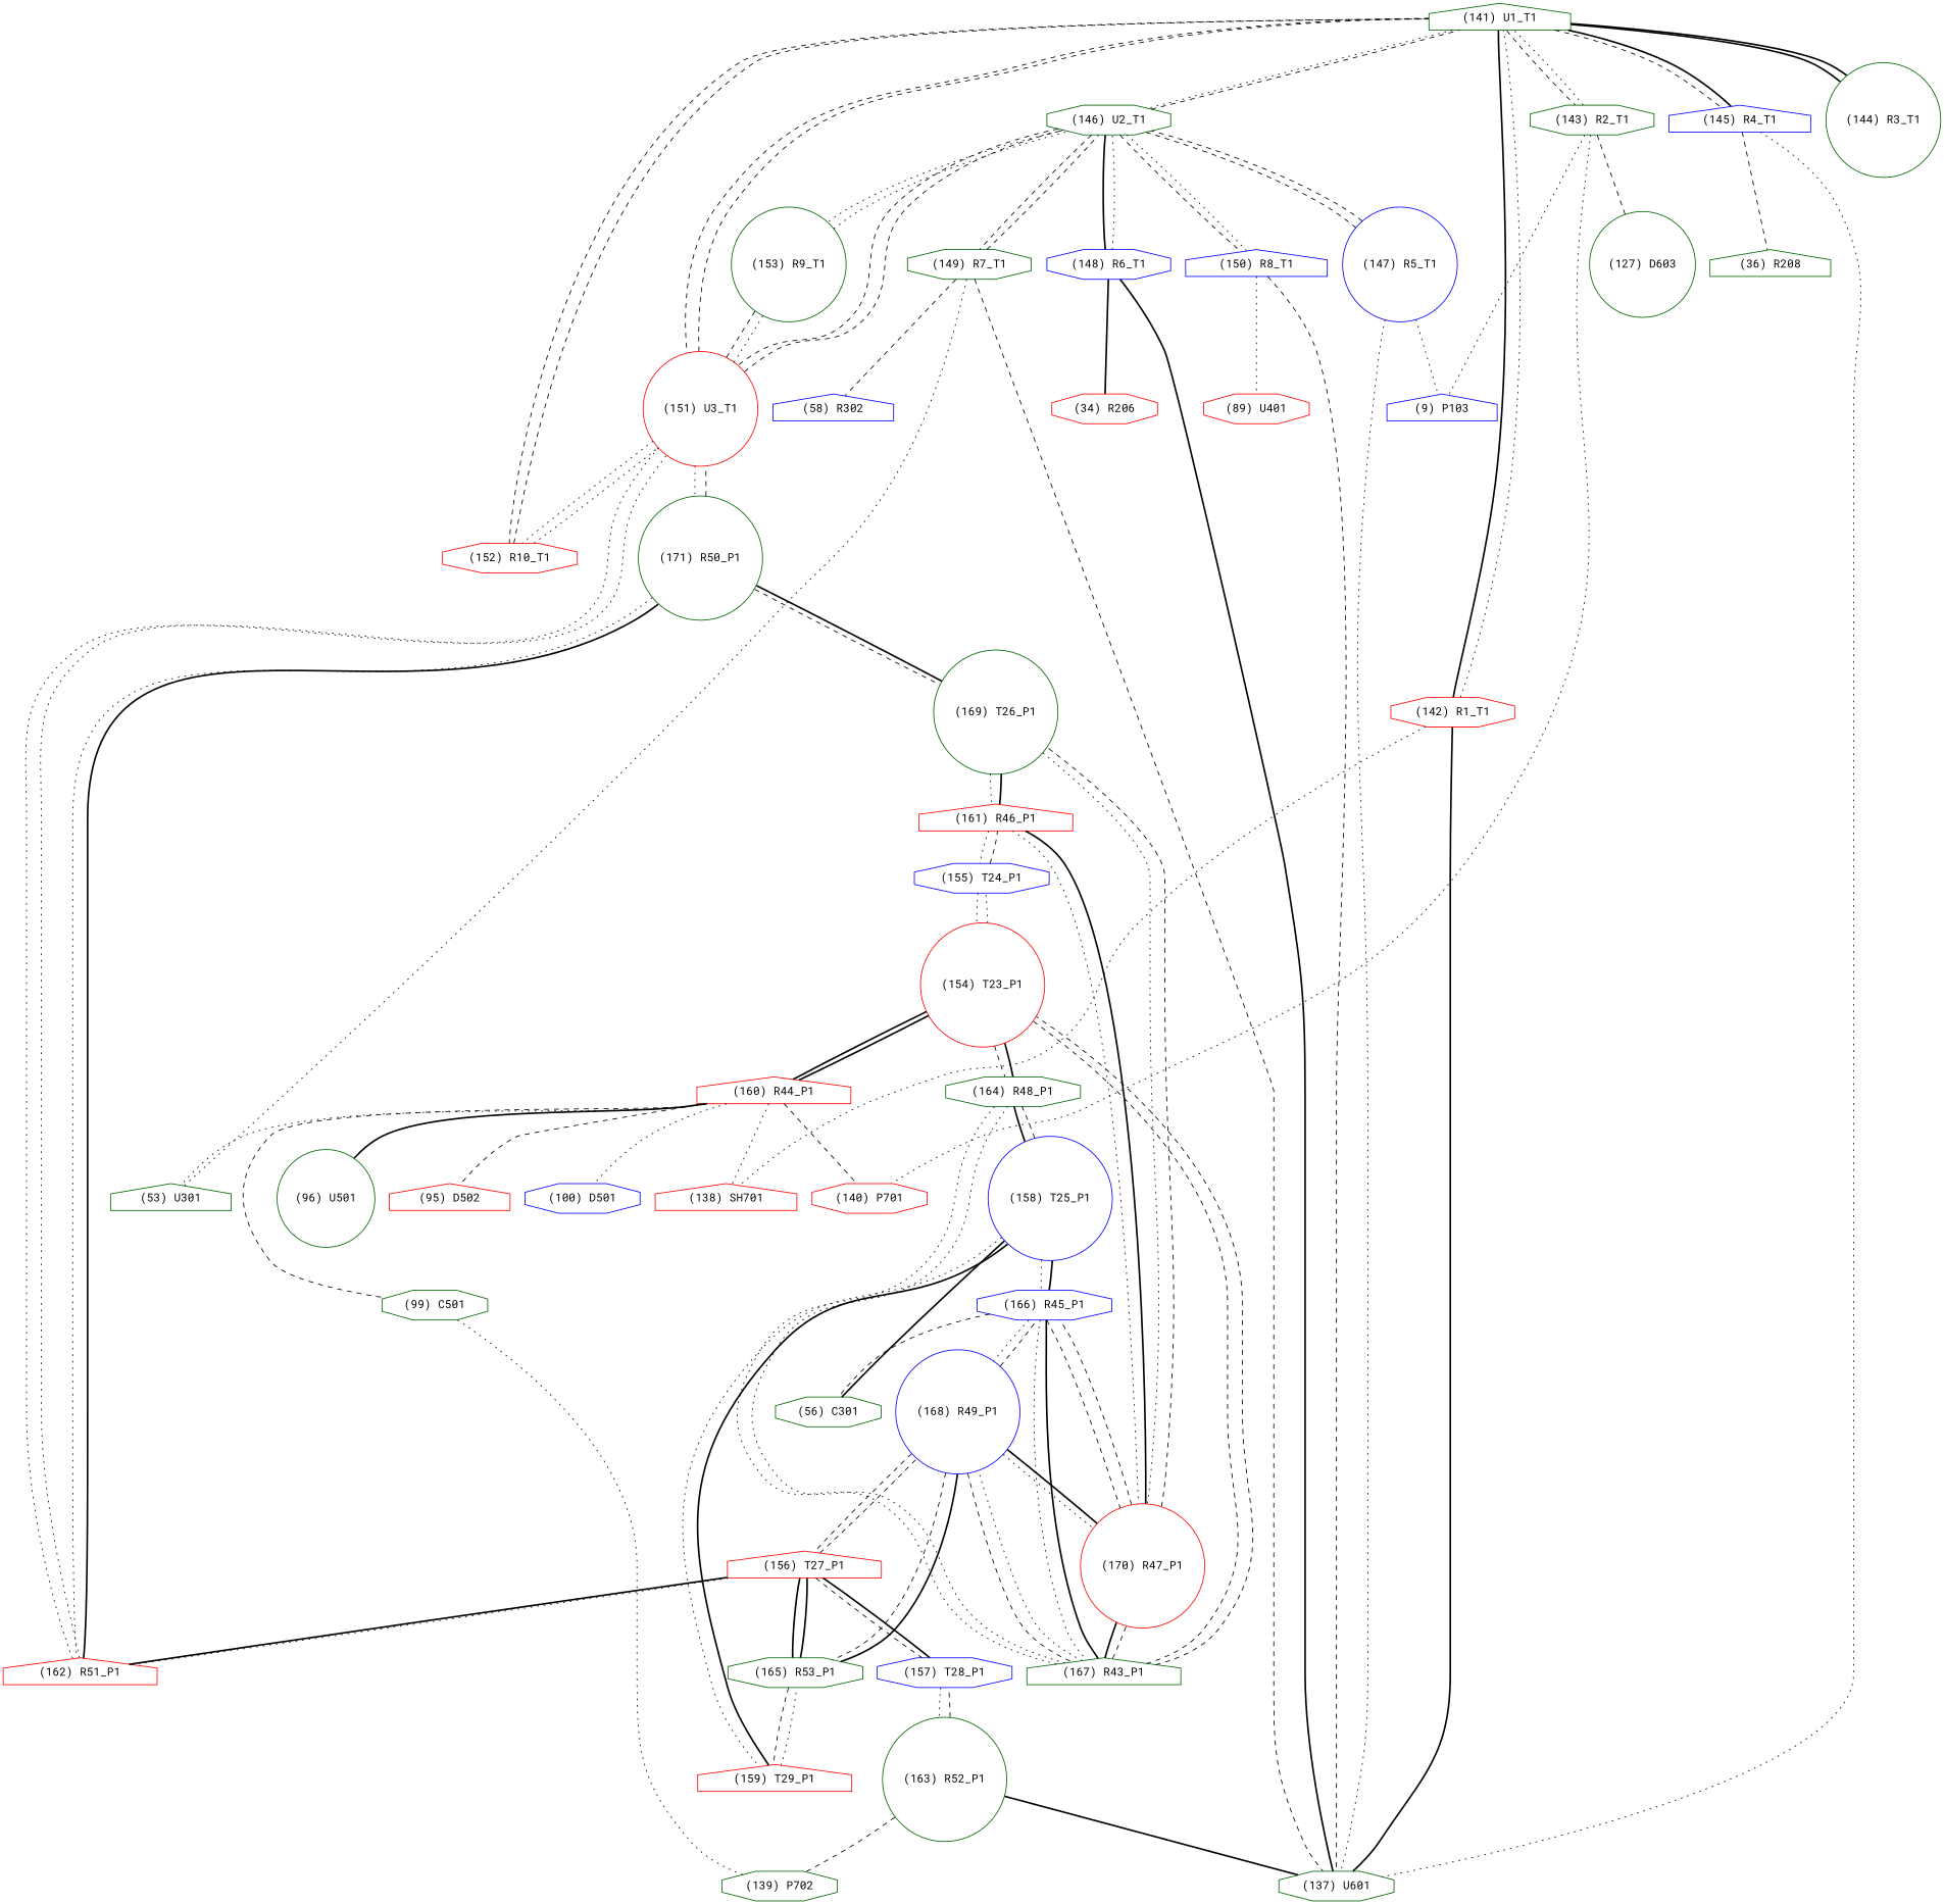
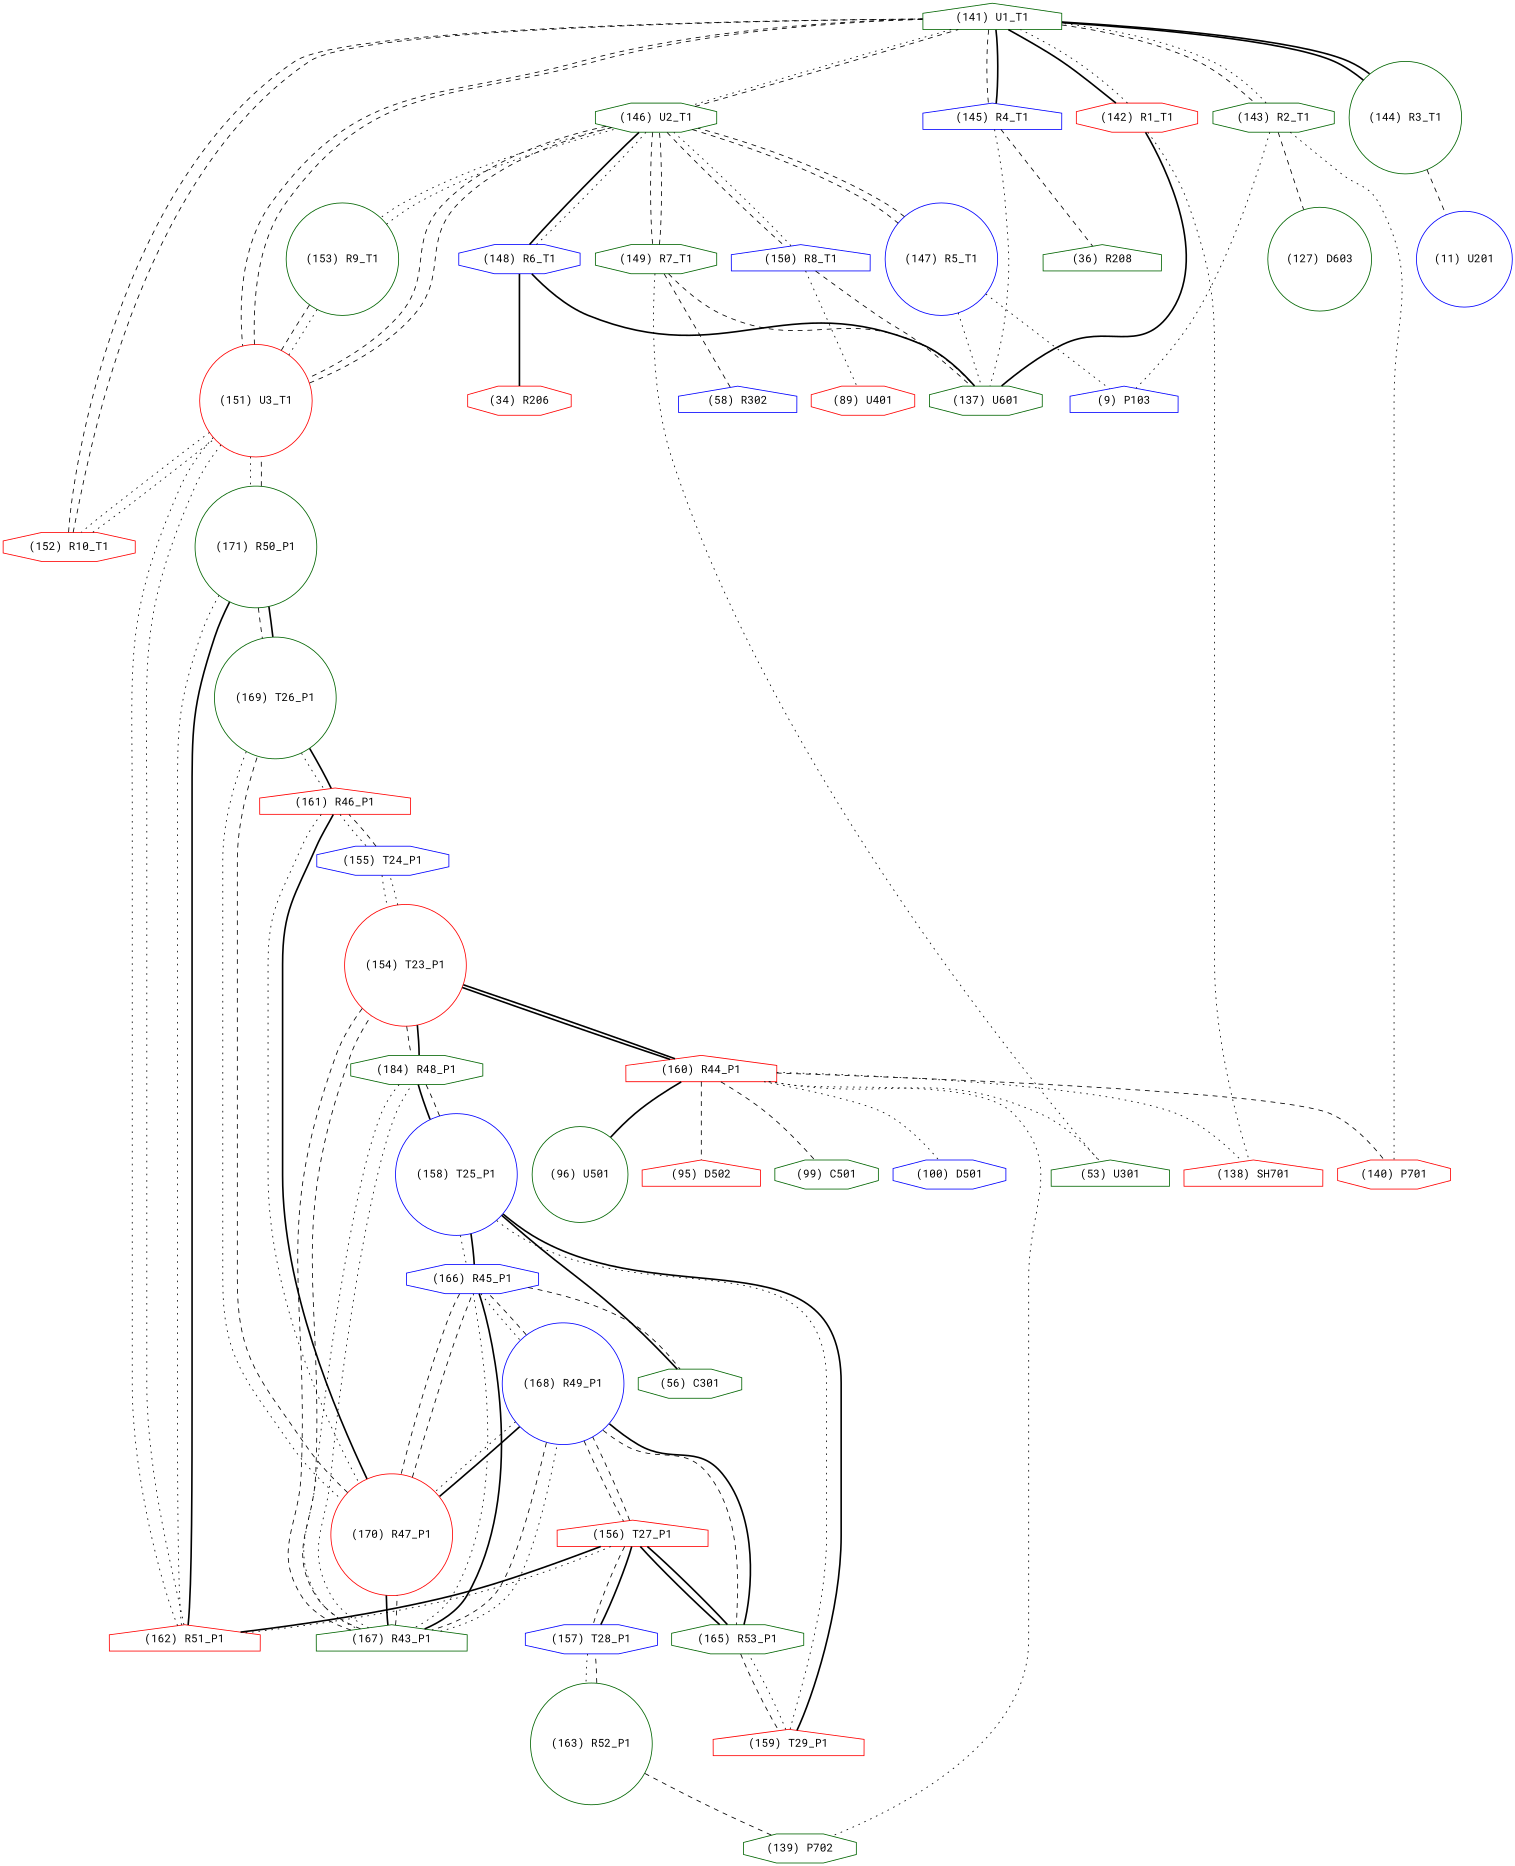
  graph {
    fontname="Roboto Mono"
    node [color=darkgreen fontname="Roboto Mono" shape=octagon]
    edge [fontname="Roboto Mono" style=dashed]
    n1 [label="(141) U1_T1" shape=house]
    n2 [label="(146) U2_T1"]
    n3 [color=red label="(151) U3_T1" shape=circle]
    n4 [color=red label="(152) R10_T1"]
    n5 [color=blue label="(145) R4_T1" shape=house]
    n6 [label="(143) R2_T1"]
    n7 [label="(144) R3_T1" shape=circle]
    n8 [color=red label="(142) R1_T1"]
    n9 [label="(149) R7_T1"]
    n10 [color=blue label="(150) R8_T1" shape=house]
    n11 [color=blue label="(147) R5_T1" shape=circle]
    n12 [color=blue label="(148) R6_T1"]
    n13 [label="(153) R9_T1" shape=circle]
    n14 [color=red label="(162) R51_P1" shape=house]
    n15 [label="(171) R50_P1" shape=circle]
    n16 [label="(137) U601"]
    n17 [label="(36) R208" shape=house]
    n18 [color=blue label="(9) P103" shape=house]
    n19 [color=red label="(140) P701"]
    n20 [label="(127) D603" shape=circle]
+   n21 [color=blue label="(11) U201" shape=circle]
    n22 [color=red label="(138) SH701" shape=house]
    n23 [label="(53) U301" shape=house]
    n24 [color=blue label="(58) R302" shape=house]
    n25 [color=red label="(89) U401"]
    n26 [color=red label="(34) R206"]
    n27 [color=red label="(156) T27_P1" shape=house]
    n28 [label="(169) T26_P1" shape=circle]
    n29 [color=blue label="(168) R49_P1" shape=circle]
    n30 [color=blue label="(157) T28_P1"]
    n31 [label="(165) R53_P1"]
    n32 [color=red label="(170) R47_P1" shape=circle]
    n33 [color=red label="(161) R46_P1" shape=house]
    n34 [color=red label="(154) T23_P1" shape=circle]
-   n35 [label="(164) R48_P1"]
+   n35 [label="(184) R48_P1"]
    n36 [label="(167) R43_P1" shape=house]
    n37 [color=blue label="(155) T24_P1"]
    n38 [color=red label="(160) R44_P1" shape=house]
    n39 [color=blue label="(158) T25_P1" shape=circle]
    n40 [color=blue label="(166) R45_P1"]
    n41 [label="(139) P702"]
    n42 [label="(99) C501"]
    n43 [color=blue label="(100) D501"]
    n44 [label="(96) U501" shape=circle]
    n45 [color=red label="(95) D502" shape=house]
    n46 [color=red label="(159) T29_P1" shape=house]
    n47 [label="(56) C301"]
    n48 [label="(163) R52_P1" shape=circle]
    n1 -- n2 [style=dotted]
    n1 -- n3
    n1 -- n4
    n1 -- n5
    n1 -- n6
    n1 -- n7 [style=bold]
    n1 -- n8 [style=bold]
    n2 -- n1
    n2 -- n3
    n2 -- n9
    n2 -- n10
    n2 -- n11
    n2 -- n12 [style=bold]
    n2 -- n13 [style=dotted]
    n3 -- n1
    n3 -- n2
    n3 -- n4 [style=dotted]
    n3 -- n13 [style=dotted]
    n3 -- n14 [style=dotted]
    n3 -- n15 [style=dotted]
    n4 -- n1
    n4 -- n3 [style=dotted]
    n5 -- n1 [style=bold]
    n5 -- n16 [style=dotted]
    n5 -- n17
    n6 -- n1 [style=dotted]
    n6 -- n18 [style=dotted]
    n6 -- n19 [style=dotted]
    n6 -- n20
    n7 -- n1 [style=bold]
+   n7 -- n21
    n8 -- n1 [style=dotted]
    n8 -- n16 [style=bold]
    n8 -- n22 [style=dotted]
    n9 -- n2
    n9 -- n16
    n9 -- n23 [style=dotted]
    n9 -- n24
    n10 -- n2 [style=dotted]
    n10 -- n16
    n10 -- n25 [style=dotted]
    n11 -- n2
    n11 -- n16 [style=dotted]
    n11 -- n18 [style=dotted]
    n12 -- n2 [style=dotted]
    n12 -- n16 [style=bold]
    n12 -- n26 [style=bold]
    n13 -- n2 [style=dotted]
    n13 -- n3
    n14 -- n3 [style=dotted]
    n14 -- n15 [style=bold]
    n14 -- n27 [style=dotted]
    n15 -- n3
    n15 -- n14 [style=dotted]
    n15 -- n28
    n27 -- n14 [style=bold]
    n27 -- n29
    n27 -- n30
    n27 -- n31 [style=bold]
    n28 -- n15 [style=bold]
    n28 -- n32 [style=dotted]
    n28 -- n33 [style=dotted]
    n29 -- n27
    n29 -- n31
    n29 -- n32 [style=dotted]
    n29 -- n36
    n29 -- n40
    n30 -- n27 [style=bold]
    n30 -- n48 [style=dotted]
    n31 -- n27 [style=bold]
    n31 -- n29 [style=bold]
    n31 -- n46
    n32 -- n28
    n32 -- n29 [style=bold]
    n32 -- n33 [style=bold]
    n32 -- n36 [style=bold]
    n32 -- n40
    n33 -- n28 [style=bold]
    n33 -- n32 [style=dotted]
    n33 -- n37 [style=dotted]
    n34 -- n35
    n34 -- n36
    n34 -- n37 [style=dotted]
    n34 -- n38 [style=bold]
    n35 -- n34 [style=bold]
    n35 -- n36 [style=dotted]
    n35 -- n39 [style=bold]
    n36 -- n29 [style=dotted]
    n36 -- n32
    n36 -- n34
    n36 -- n35 [style=dotted]
    n36 -- n40 [style=bold]
    n37 -- n33
    n37 -- n34 [style=dotted]
    n38 -- n19
    n38 -- n22 [style=dotted]
    n38 -- n23 [style=dotted]
    n38 -- n34 [style=bold]
-   n42 -- n41 [style=dotted]
+   n38 -- n41 [style=dotted]
    n38 -- n42
    n38 -- n43 [style=dotted]
    n38 -- n44 [style=bold]
    n38 -- n45
    n39 -- n35
    n39 -- n40 [style=dotted]
    n39 -- n46 [style=dotted]
    n39 -- n47 [style=bold]
    n40 -- n29 [style=dotted]
    n40 -- n32
    n40 -- n36 [style=dotted]
    n40 -- n39 [style=bold]
    n40 -- n47
    n46 -- n31 [style=dotted]
    n46 -- n39 [style=bold]
-   n48 -- n16 [style=bold]
    n48 -- n30
    n48 -- n41
  }
